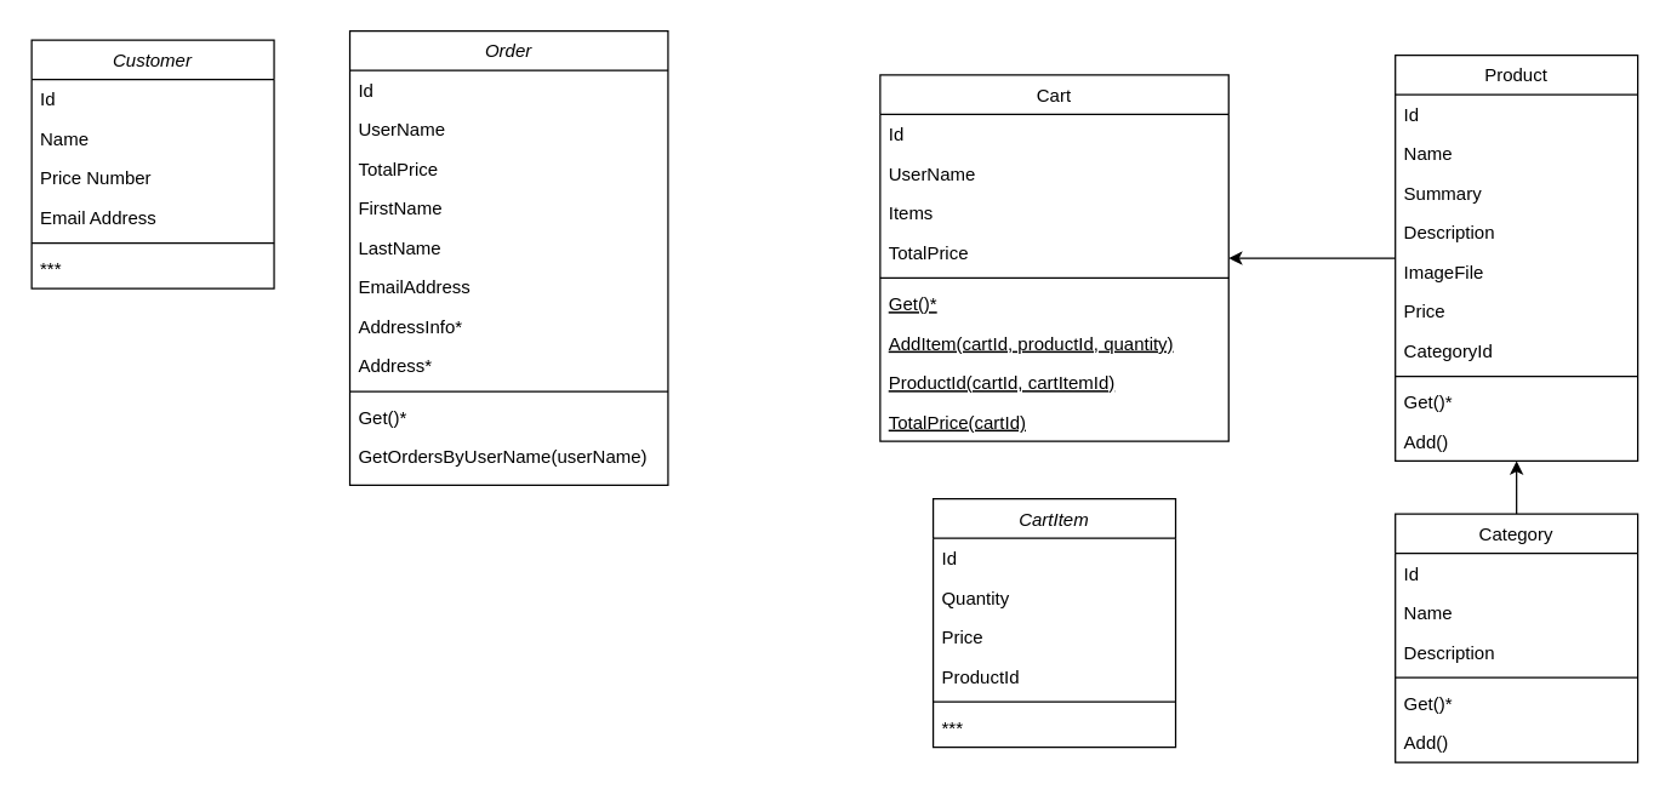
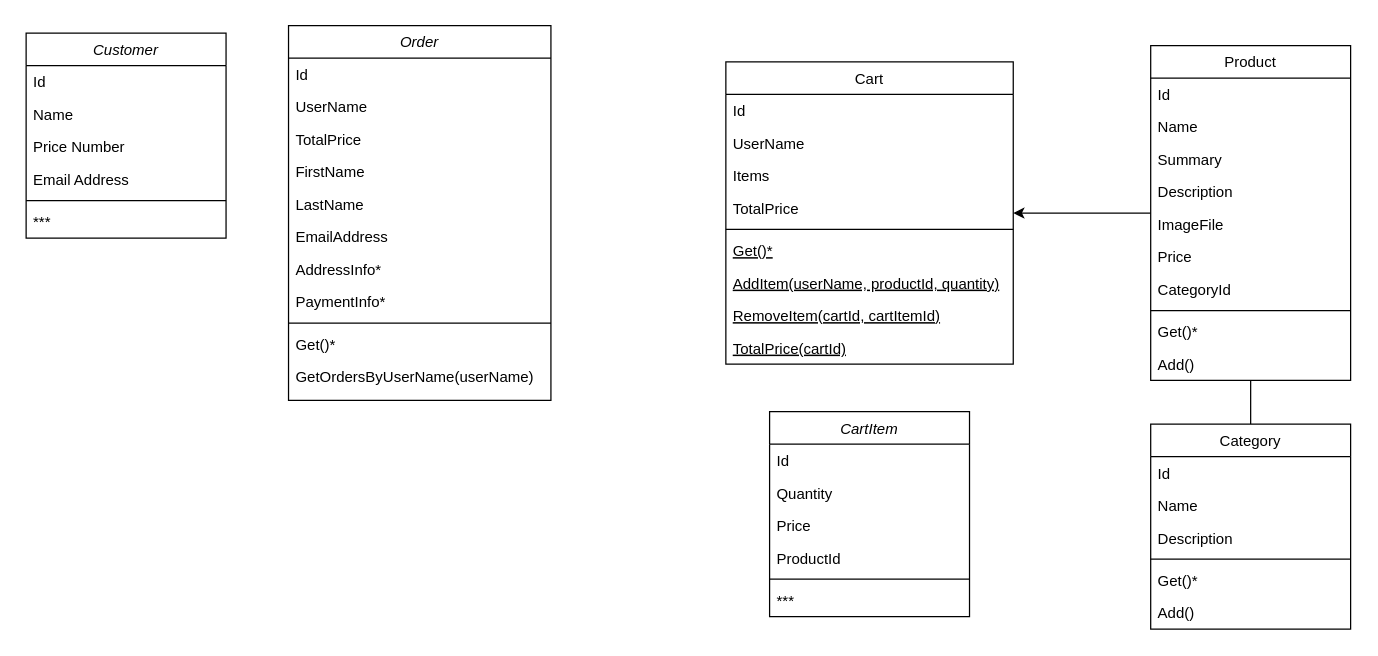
  <mxCell id="0" />
  <mxCell id="1" parent="0" />
  <mxCell id="2" value="Customer" style="swimlane;fontStyle=2;align=center;verticalAlign=top;childLayout=stackLayout;horizontal=1;startSize=26;horizontalStack=0;resizeParent=1;resizeLast=0;collapsible=1;marginBottom=0;rounded=0;shadow=0;strokeWidth=1;" vertex="1" parent="1"><mxGeometry x="20" y="26" width="160" height="164" as="geometry"><mxRectangle x="230" y="140" width="160" height="26" as="alternateBounds" /></mxGeometry></mxCell>
  <mxCell id="3" value="Id" style="text;align=left;verticalAlign=top;spacingLeft=4;spacingRight=4;overflow=hidden;rotatable=0;points=[[0,0.5],[1,0.5]];portConstraint=eastwest;" vertex="1" parent="2"><mxGeometry y="26" width="160" height="26" as="geometry" /></mxCell>
  <mxCell id="4" value="Name" style="text;align=left;verticalAlign=top;spacingLeft=4;spacingRight=4;overflow=hidden;rotatable=0;points=[[0,0.5],[1,0.5]];portConstraint=eastwest;" vertex="1" parent="2"><mxGeometry y="52" width="160" height="26" as="geometry" /></mxCell>
  <mxCell id="5" value="Price Number" style="text;align=left;verticalAlign=top;spacingLeft=4;spacingRight=4;overflow=hidden;rotatable=0;points=[[0,0.5],[1,0.5]];portConstraint=eastwest;rounded=0;shadow=0;html=0;" vertex="1" parent="2"><mxGeometry y="78" width="160" height="26" as="geometry" /></mxCell>
  <mxCell id="6" value="Email Address" style="text;align=left;verticalAlign=top;spacingLeft=4;spacingRight=4;overflow=hidden;rotatable=0;points=[[0,0.5],[1,0.5]];portConstraint=eastwest;rounded=0;shadow=0;html=0;" vertex="1" parent="2"><mxGeometry y="104" width="160" height="26" as="geometry" /></mxCell>
  <mxCell id="7" value="" style="line;html=1;strokeWidth=1;align=left;verticalAlign=middle;spacingTop=-1;spacingLeft=3;spacingRight=3;rotatable=0;labelPosition=right;points=[];portConstraint=eastwest;" vertex="1" parent="2"><mxGeometry y="130" width="160" height="8" as="geometry" /></mxCell>
  <mxCell id="8" value="***" style="text;align=left;verticalAlign=top;spacingLeft=4;spacingRight=4;overflow=hidden;rotatable=0;points=[[0,0.5],[1,0.5]];portConstraint=eastwest;" vertex="1" parent="2"><mxGeometry y="138" width="160" height="26" as="geometry" /></mxCell>
  <mxCell id="9" value="Cart" style="swimlane;fontStyle=0;align=center;verticalAlign=top;childLayout=stackLayout;horizontal=1;startSize=26;horizontalStack=0;resizeParent=1;resizeLast=0;collapsible=1;marginBottom=0;rounded=0;shadow=0;strokeWidth=1;direction=east;" vertex="1" parent="1"><mxGeometry x="580" y="49" width="230" height="242" as="geometry"><mxRectangle x="600" y="70" width="160" height="26" as="alternateBounds" /></mxGeometry></mxCell>
  <mxCell id="10" value="Id" style="text;align=left;verticalAlign=top;spacingLeft=4;spacingRight=4;overflow=hidden;rotatable=0;points=[[0,0.5],[1,0.5]];portConstraint=eastwest;" vertex="1" parent="9"><mxGeometry y="26" width="230" height="26" as="geometry" /></mxCell>
  <mxCell id="11" value="UserName" style="text;align=left;verticalAlign=top;spacingLeft=4;spacingRight=4;overflow=hidden;rotatable=0;points=[[0,0.5],[1,0.5]];portConstraint=eastwest;rounded=0;shadow=0;html=0;" vertex="1" parent="9"><mxGeometry y="52" width="230" height="26" as="geometry" /></mxCell>
  <mxCell id="12" value="Items" style="text;align=left;verticalAlign=top;spacingLeft=4;spacingRight=4;overflow=hidden;rotatable=0;points=[[0,0.5],[1,0.5]];portConstraint=eastwest;rounded=0;shadow=0;html=0;" vertex="1" parent="9"><mxGeometry y="78" width="230" height="26" as="geometry" /></mxCell>
  <mxCell id="13" value="TotalPrice" style="text;align=left;verticalAlign=top;spacingLeft=4;spacingRight=4;overflow=hidden;rotatable=0;points=[[0,0.5],[1,0.5]];portConstraint=eastwest;rounded=0;shadow=0;html=0;" vertex="1" parent="9"><mxGeometry y="104" width="230" height="26" as="geometry" /></mxCell>
  <mxCell id="14" value="" style="line;html=1;strokeWidth=1;align=left;verticalAlign=middle;spacingTop=-1;spacingLeft=3;spacingRight=3;rotatable=0;labelPosition=right;points=[];portConstraint=eastwest;" vertex="1" parent="9"><mxGeometry y="130" width="230" height="8" as="geometry" /></mxCell>
  <mxCell id="15" value="Get()*" style="text;align=left;verticalAlign=top;spacingLeft=4;spacingRight=4;overflow=hidden;rotatable=0;points=[[0,0.5],[1,0.5]];portConstraint=eastwest;fontStyle=4" vertex="1" parent="9"><mxGeometry y="138" width="230" height="26" as="geometry" /></mxCell>
- <mxCell id="16" value="AddItem(cartId, productId, quantity)" style="text;align=left;verticalAlign=top;spacingLeft=4;spacingRight=4;overflow=hidden;rotatable=0;points=[[0,0.5],[1,0.5]];portConstraint=eastwest;fontStyle=4" vertex="1" parent="9"><mxGeometry y="164" width="230" height="26" as="geometry" /></mxCell>
- <mxCell id="17" value="ProductId(cartId, cartItemId)" style="text;align=left;verticalAlign=top;spacingLeft=4;spacingRight=4;overflow=hidden;rotatable=0;points=[[0,0.5],[1,0.5]];portConstraint=eastwest;fontStyle=4" vertex="1" parent="9"><mxGeometry y="190" width="230" height="26" as="geometry" /></mxCell>
+ <mxCell id="16" value="AddItem(userName, productId, quantity)" style="text;align=left;verticalAlign=top;spacingLeft=4;spacingRight=4;overflow=hidden;rotatable=0;points=[[0,0.5],[1,0.5]];portConstraint=eastwest;fontStyle=4" vertex="1" parent="9"><mxGeometry y="164" width="230" height="26" as="geometry" /></mxCell>
+ <mxCell id="17" value="RemoveItem(cartId, cartItemId)" style="text;align=left;verticalAlign=top;spacingLeft=4;spacingRight=4;overflow=hidden;rotatable=0;points=[[0,0.5],[1,0.5]];portConstraint=eastwest;fontStyle=4" vertex="1" parent="9"><mxGeometry y="190" width="230" height="26" as="geometry" /></mxCell>
  <mxCell id="18" value="TotalPrice(cartId)" style="text;align=left;verticalAlign=top;spacingLeft=4;spacingRight=4;overflow=hidden;rotatable=0;points=[[0,0.5],[1,0.5]];portConstraint=eastwest;fontStyle=4" vertex="1" parent="9"><mxGeometry y="216" width="230" height="26" as="geometry" /></mxCell>
- <mxCell id="19" style="edgeStyle=orthogonalEdgeStyle;rounded=0;orthogonalLoop=1;jettySize=auto;html=1;" edge="1" parent="1" source="51" target="21"><mxGeometry relative="1" as="geometry" /></mxCell>
+ <mxCell id="19" style="edgeStyle=orthogonalEdgeStyle;rounded=0;orthogonalLoop=1;jettySize=auto;html=1;endArrow=none;" edge="1" parent="1" source="51" target="21"><mxGeometry relative="1" as="geometry" /></mxCell>
  <mxCell id="20" style="edgeStyle=orthogonalEdgeStyle;rounded=0;orthogonalLoop=1;jettySize=auto;html=1;" edge="1" parent="1" source="21" target="9"><mxGeometry relative="1" as="geometry" /></mxCell>
  <mxCell id="21" value="Product" style="swimlane;fontStyle=0;align=center;verticalAlign=top;childLayout=stackLayout;horizontal=1;startSize=26;horizontalStack=0;resizeParent=1;resizeLast=0;collapsible=1;marginBottom=0;rounded=0;shadow=0;strokeWidth=1;" vertex="1" parent="1"><mxGeometry x="920" y="36" width="160" height="268" as="geometry"><mxRectangle x="550" y="140" width="160" height="26" as="alternateBounds" /></mxGeometry></mxCell>
  <mxCell id="22" value="Id" style="text;align=left;verticalAlign=top;spacingLeft=4;spacingRight=4;overflow=hidden;rotatable=0;points=[[0,0.5],[1,0.5]];portConstraint=eastwest;" vertex="1" parent="21"><mxGeometry y="26" width="160" height="26" as="geometry" /></mxCell>
  <mxCell id="23" value="Name" style="text;align=left;verticalAlign=top;spacingLeft=4;spacingRight=4;overflow=hidden;rotatable=0;points=[[0,0.5],[1,0.5]];portConstraint=eastwest;" vertex="1" parent="21"><mxGeometry y="52" width="160" height="26" as="geometry" /></mxCell>
  <mxCell id="24" value="Summary" style="text;align=left;verticalAlign=top;spacingLeft=4;spacingRight=4;overflow=hidden;rotatable=0;points=[[0,0.5],[1,0.5]];portConstraint=eastwest;" vertex="1" parent="21"><mxGeometry y="78" width="160" height="26" as="geometry" /></mxCell>
  <mxCell id="25" value="Description" style="text;align=left;verticalAlign=top;spacingLeft=4;spacingRight=4;overflow=hidden;rotatable=0;points=[[0,0.5],[1,0.5]];portConstraint=eastwest;" vertex="1" parent="21"><mxGeometry y="104" width="160" height="26" as="geometry" /></mxCell>
  <mxCell id="26" value="ImageFile" style="text;align=left;verticalAlign=top;spacingLeft=4;spacingRight=4;overflow=hidden;rotatable=0;points=[[0,0.5],[1,0.5]];portConstraint=eastwest;" vertex="1" parent="21"><mxGeometry y="130" width="160" height="26" as="geometry" /></mxCell>
  <mxCell id="27" value="Price" style="text;align=left;verticalAlign=top;spacingLeft=4;spacingRight=4;overflow=hidden;rotatable=0;points=[[0,0.5],[1,0.5]];portConstraint=eastwest;" vertex="1" parent="21"><mxGeometry y="156" width="160" height="26" as="geometry" /></mxCell>
  <mxCell id="28" value="CategoryId" style="text;align=left;verticalAlign=top;spacingLeft=4;spacingRight=4;overflow=hidden;rotatable=0;points=[[0,0.5],[1,0.5]];portConstraint=eastwest;" vertex="1" parent="21"><mxGeometry y="182" width="160" height="26" as="geometry" /></mxCell>
  <mxCell id="29" value="" style="line;html=1;strokeWidth=1;align=left;verticalAlign=middle;spacingTop=-1;spacingLeft=3;spacingRight=3;rotatable=0;labelPosition=right;points=[];portConstraint=eastwest;" vertex="1" parent="21"><mxGeometry y="208" width="160" height="8" as="geometry" /></mxCell>
  <mxCell id="30" value="Get()*" style="text;align=left;verticalAlign=top;spacingLeft=4;spacingRight=4;overflow=hidden;rotatable=0;points=[[0,0.5],[1,0.5]];portConstraint=eastwest;" vertex="1" parent="21"><mxGeometry y="216" width="160" height="26" as="geometry" /></mxCell>
  <mxCell id="31" value="Add()" style="text;align=left;verticalAlign=top;spacingLeft=4;spacingRight=4;overflow=hidden;rotatable=0;points=[[0,0.5],[1,0.5]];portConstraint=eastwest;" vertex="1" parent="21"><mxGeometry y="242" width="160" height="26" as="geometry" /></mxCell>
  <mxCell id="32" value="Order" style="swimlane;fontStyle=2;align=center;verticalAlign=top;childLayout=stackLayout;horizontal=1;startSize=26;horizontalStack=0;resizeParent=1;resizeLast=0;collapsible=1;marginBottom=0;rounded=0;shadow=0;strokeWidth=1;" vertex="1" parent="1"><mxGeometry x="230" y="20" width="210" height="300" as="geometry"><mxRectangle x="230" y="140" width="160" height="26" as="alternateBounds" /></mxGeometry></mxCell>
  <mxCell id="33" value="Id" style="text;align=left;verticalAlign=top;spacingLeft=4;spacingRight=4;overflow=hidden;rotatable=0;points=[[0,0.5],[1,0.5]];portConstraint=eastwest;" vertex="1" parent="32"><mxGeometry y="26" width="210" height="26" as="geometry" /></mxCell>
  <mxCell id="34" value="UserName" style="text;align=left;verticalAlign=top;spacingLeft=4;spacingRight=4;overflow=hidden;rotatable=0;points=[[0,0.5],[1,0.5]];portConstraint=eastwest;rounded=0;shadow=0;html=0;" vertex="1" parent="32"><mxGeometry y="52" width="210" height="26" as="geometry" /></mxCell>
  <mxCell id="35" value="TotalPrice" style="text;align=left;verticalAlign=top;spacingLeft=4;spacingRight=4;overflow=hidden;rotatable=0;points=[[0,0.5],[1,0.5]];portConstraint=eastwest;rounded=0;shadow=0;html=0;" vertex="1" parent="32"><mxGeometry y="78" width="210" height="26" as="geometry" /></mxCell>
  <mxCell id="36" value="FirstName" style="text;align=left;verticalAlign=top;spacingLeft=4;spacingRight=4;overflow=hidden;rotatable=0;points=[[0,0.5],[1,0.5]];portConstraint=eastwest;rounded=0;shadow=0;html=0;" vertex="1" parent="32"><mxGeometry y="104" width="210" height="26" as="geometry" /></mxCell>
  <mxCell id="37" value="LastName" style="text;align=left;verticalAlign=top;spacingLeft=4;spacingRight=4;overflow=hidden;rotatable=0;points=[[0,0.5],[1,0.5]];portConstraint=eastwest;rounded=0;shadow=0;html=0;" vertex="1" parent="32"><mxGeometry y="130" width="210" height="26" as="geometry" /></mxCell>
  <mxCell id="38" value="EmailAddress" style="text;align=left;verticalAlign=top;spacingLeft=4;spacingRight=4;overflow=hidden;rotatable=0;points=[[0,0.5],[1,0.5]];portConstraint=eastwest;rounded=0;shadow=0;html=0;" vertex="1" parent="32"><mxGeometry y="156" width="210" height="26" as="geometry" /></mxCell>
  <mxCell id="39" value="AddressInfo*" style="text;align=left;verticalAlign=top;spacingLeft=4;spacingRight=4;overflow=hidden;rotatable=0;points=[[0,0.5],[1,0.5]];portConstraint=eastwest;rounded=0;shadow=0;html=0;" vertex="1" parent="32"><mxGeometry y="182" width="210" height="26" as="geometry" /></mxCell>
- <mxCell id="40" value="Address*" style="text;align=left;verticalAlign=top;spacingLeft=4;spacingRight=4;overflow=hidden;rotatable=0;points=[[0,0.5],[1,0.5]];portConstraint=eastwest;rounded=0;shadow=0;html=0;" vertex="1" parent="32"><mxGeometry y="208" width="210" height="26" as="geometry" /></mxCell>
+ <mxCell id="40" value="PaymentInfo*" style="text;align=left;verticalAlign=top;spacingLeft=4;spacingRight=4;overflow=hidden;rotatable=0;points=[[0,0.5],[1,0.5]];portConstraint=eastwest;rounded=0;shadow=0;html=0;" vertex="1" parent="32"><mxGeometry y="208" width="210" height="26" as="geometry" /></mxCell>
  <mxCell id="41" value="" style="line;html=1;strokeWidth=1;align=left;verticalAlign=middle;spacingTop=-1;spacingLeft=3;spacingRight=3;rotatable=0;labelPosition=right;points=[];portConstraint=eastwest;" vertex="1" parent="32"><mxGeometry y="234" width="210" height="8" as="geometry" /></mxCell>
  <mxCell id="42" value="Get()*" style="text;align=left;verticalAlign=top;spacingLeft=4;spacingRight=4;overflow=hidden;rotatable=0;points=[[0,0.5],[1,0.5]];portConstraint=eastwest;" vertex="1" parent="32"><mxGeometry y="242" width="210" height="26" as="geometry" /></mxCell>
  <mxCell id="43" value="GetOrdersByUserName(userName)" style="text;align=left;verticalAlign=top;spacingLeft=4;spacingRight=4;overflow=hidden;rotatable=0;points=[[0,0.5],[1,0.5]];portConstraint=eastwest;" vertex="1" parent="32"><mxGeometry y="268" width="210" height="26" as="geometry" /></mxCell>
  <mxCell id="44" value="CartItem" style="swimlane;fontStyle=2;align=center;verticalAlign=top;childLayout=stackLayout;horizontal=1;startSize=26;horizontalStack=0;resizeParent=1;resizeLast=0;collapsible=1;marginBottom=0;rounded=0;shadow=0;strokeWidth=1;" vertex="1" parent="1"><mxGeometry x="615" y="329" width="160" height="164" as="geometry"><mxRectangle x="230" y="140" width="160" height="26" as="alternateBounds" /></mxGeometry></mxCell>
  <mxCell id="45" value="Id" style="text;align=left;verticalAlign=top;spacingLeft=4;spacingRight=4;overflow=hidden;rotatable=0;points=[[0,0.5],[1,0.5]];portConstraint=eastwest;" vertex="1" parent="44"><mxGeometry y="26" width="160" height="26" as="geometry" /></mxCell>
  <mxCell id="46" value="Quantity" style="text;align=left;verticalAlign=top;spacingLeft=4;spacingRight=4;overflow=hidden;rotatable=0;points=[[0,0.5],[1,0.5]];portConstraint=eastwest;rounded=0;shadow=0;html=0;" vertex="1" parent="44"><mxGeometry y="52" width="160" height="26" as="geometry" /></mxCell>
  <mxCell id="47" value="Price" style="text;align=left;verticalAlign=top;spacingLeft=4;spacingRight=4;overflow=hidden;rotatable=0;points=[[0,0.5],[1,0.5]];portConstraint=eastwest;rounded=0;shadow=0;html=0;" vertex="1" parent="44"><mxGeometry y="78" width="160" height="26" as="geometry" /></mxCell>
  <mxCell id="48" value="ProductId" style="text;align=left;verticalAlign=top;spacingLeft=4;spacingRight=4;overflow=hidden;rotatable=0;points=[[0,0.5],[1,0.5]];portConstraint=eastwest;rounded=0;shadow=0;html=0;" vertex="1" parent="44"><mxGeometry y="104" width="160" height="26" as="geometry" /></mxCell>
  <mxCell id="49" value="" style="line;html=1;strokeWidth=1;align=left;verticalAlign=middle;spacingTop=-1;spacingLeft=3;spacingRight=3;rotatable=0;labelPosition=right;points=[];portConstraint=eastwest;" vertex="1" parent="44"><mxGeometry y="130" width="160" height="8" as="geometry" /></mxCell>
  <mxCell id="50" value="***" style="text;align=left;verticalAlign=top;spacingLeft=4;spacingRight=4;overflow=hidden;rotatable=0;points=[[0,0.5],[1,0.5]];portConstraint=eastwest;" vertex="1" parent="44"><mxGeometry y="138" width="160" height="26" as="geometry" /></mxCell>
  <mxCell id="51" value="Category" style="swimlane;fontStyle=0;align=center;verticalAlign=top;childLayout=stackLayout;horizontal=1;startSize=26;horizontalStack=0;resizeParent=1;resizeLast=0;collapsible=1;marginBottom=0;rounded=0;shadow=0;strokeWidth=1;" vertex="1" parent="1"><mxGeometry x="920" y="339" width="160" height="164" as="geometry"><mxRectangle x="550" y="140" width="160" height="26" as="alternateBounds" /></mxGeometry></mxCell>
  <mxCell id="52" value="Id" style="text;align=left;verticalAlign=top;spacingLeft=4;spacingRight=4;overflow=hidden;rotatable=0;points=[[0,0.5],[1,0.5]];portConstraint=eastwest;" vertex="1" parent="51"><mxGeometry y="26" width="160" height="26" as="geometry" /></mxCell>
  <mxCell id="53" value="Name" style="text;align=left;verticalAlign=top;spacingLeft=4;spacingRight=4;overflow=hidden;rotatable=0;points=[[0,0.5],[1,0.5]];portConstraint=eastwest;" vertex="1" parent="51"><mxGeometry y="52" width="160" height="26" as="geometry" /></mxCell>
  <mxCell id="54" value="Description" style="text;align=left;verticalAlign=top;spacingLeft=4;spacingRight=4;overflow=hidden;rotatable=0;points=[[0,0.5],[1,0.5]];portConstraint=eastwest;" vertex="1" parent="51"><mxGeometry y="78" width="160" height="26" as="geometry" /></mxCell>
  <mxCell id="55" value="" style="line;html=1;strokeWidth=1;align=left;verticalAlign=middle;spacingTop=-1;spacingLeft=3;spacingRight=3;rotatable=0;labelPosition=right;points=[];portConstraint=eastwest;" vertex="1" parent="51"><mxGeometry y="104" width="160" height="8" as="geometry" /></mxCell>
  <mxCell id="56" value="Get()*" style="text;align=left;verticalAlign=top;spacingLeft=4;spacingRight=4;overflow=hidden;rotatable=0;points=[[0,0.5],[1,0.5]];portConstraint=eastwest;" vertex="1" parent="51"><mxGeometry y="112" width="160" height="26" as="geometry" /></mxCell>
  <mxCell id="57" value="Add()" style="text;align=left;verticalAlign=top;spacingLeft=4;spacingRight=4;overflow=hidden;rotatable=0;points=[[0,0.5],[1,0.5]];portConstraint=eastwest;" vertex="1" parent="51"><mxGeometry y="138" width="160" height="26" as="geometry" /></mxCell>
